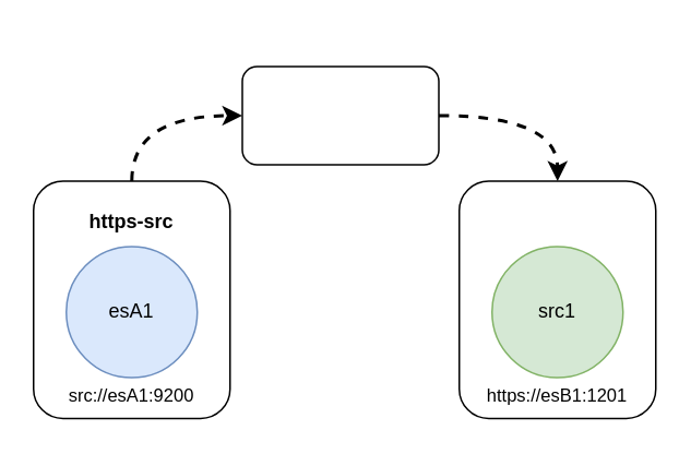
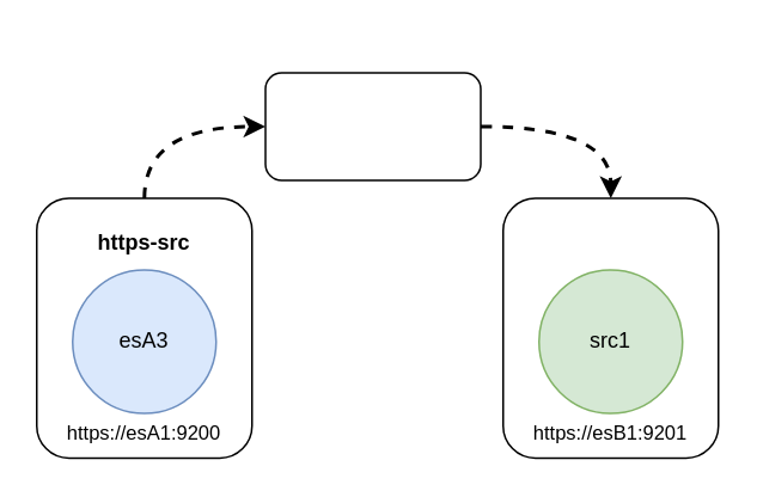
  <mxCell id="0" />
  <mxCell id="1" parent="0" />
  <mxCell id="2" style="edgeStyle=orthogonalEdgeStyle;rounded=0;orthogonalLoop=1;jettySize=auto;html=1;exitX=0.5;exitY=0;exitDx=0;exitDy=0;entryX=0;entryY=0.5;entryDx=0;entryDy=0;strokeWidth=2;curved=1;dashed=1;" parent="1" source="3" target="9" edge="1"><mxGeometry relative="1" as="geometry" /></mxCell>
  <mxCell id="3" value="" style="rounded=1;whiteSpace=wrap;html=1;" parent="1" vertex="1"><mxGeometry x="20" y="110" width="120" height="145" as="geometry" /></mxCell>
- <mxCell id="4" value="esA1" style="ellipse;whiteSpace=wrap;html=1;aspect=fixed;fillColor=#dae8fc;strokeColor=#6c8ebf;" parent="1" vertex="1"><mxGeometry x="40" y="150" width="80" height="80" as="geometry" /></mxCell>
+ <mxCell id="4" value="esA3" style="ellipse;whiteSpace=wrap;html=1;aspect=fixed;fillColor=#dae8fc;strokeColor=#6c8ebf;" parent="1" vertex="1"><mxGeometry x="40" y="150" width="80" height="80" as="geometry" /></mxCell>
  <mxCell id="5" value="https-src" style="text;html=1;strokeColor=none;fillColor=none;align=center;verticalAlign=middle;whiteSpace=wrap;rounded=0;fontStyle=1" parent="1" vertex="1"><mxGeometry x="20" y="120" width="120" height="30" as="geometry" /></mxCell>
  <mxCell id="6" value="" style="rounded=1;whiteSpace=wrap;html=1;" parent="1" vertex="1"><mxGeometry x="280" y="110" width="120" height="145" as="geometry" /></mxCell>
  <mxCell id="7" value="src1" style="ellipse;whiteSpace=wrap;html=1;aspect=fixed;fillColor=#d5e8d4;strokeColor=#82b366;" parent="1" vertex="1"><mxGeometry x="300" y="150" width="80" height="80" as="geometry" /></mxCell>
  <mxCell id="8" style="edgeStyle=orthogonalEdgeStyle;curved=1;rounded=0;orthogonalLoop=1;jettySize=auto;html=1;exitX=1;exitY=0.5;exitDx=0;exitDy=0;entryX=0.5;entryY=0;entryDx=0;entryDy=0;strokeWidth=2;dashed=1;" parent="1" source="9" target="6" edge="1"><mxGeometry relative="1" as="geometry" /></mxCell>
  <mxCell id="9" value="" style="rounded=1;whiteSpace=wrap;html=1;" parent="1" vertex="1"><mxGeometry x="147.5" y="40" width="120" height="60" as="geometry" /></mxCell>
  <mxCell id="10" value="" style="shape=image;verticalLabelPosition=bottom;labelBackgroundColor=default;verticalAlign=top;aspect=fixed;imageAspect=0;image=https://coralogix.com/wp-content/uploads/2017/07/Logstash_Large.png;" parent="1" vertex="1"><mxGeometry x="180" y="42.5" width="55" height="55" as="geometry" /></mxCell>
  <mxCell id="11" value="" style="shape=image;verticalLabelPosition=bottom;labelBackgroundColor=default;verticalAlign=top;aspect=fixed;imageAspect=0;image=https://cdn-icons-png.flaticon.com/512/5969/5969059.png;" parent="1" vertex="1"><mxGeometry x="250" y="20" width="30" height="30" as="geometry" /></mxCell>
- <mxCell id="12" value="&lt;font style=&quot;font-size: 11px;&quot;&gt;https://esB1:1201&lt;/font&gt;" style="text;html=1;strokeColor=none;fillColor=none;align=center;verticalAlign=middle;whiteSpace=wrap;rounded=0;" parent="1" vertex="1"><mxGeometry x="280" y="228" width="120" height="25" as="geometry" /></mxCell>
- <mxCell id="13" value="&lt;font style=&quot;font-size: 11px;&quot;&gt;src://esA1:9200&lt;/font&gt;" style="text;html=1;strokeColor=none;fillColor=none;align=center;verticalAlign=middle;whiteSpace=wrap;rounded=0;" parent="1" vertex="1"><mxGeometry x="20" y="228" width="120" height="25" as="geometry" /></mxCell>
+ <mxCell id="12" value="&lt;font style=&quot;font-size: 11px;&quot;&gt;https://esB1:9201&lt;/font&gt;" style="text;html=1;strokeColor=none;fillColor=none;align=center;verticalAlign=middle;whiteSpace=wrap;rounded=0;" parent="1" vertex="1"><mxGeometry x="280" y="228" width="120" height="25" as="geometry" /></mxCell>
+ <mxCell id="13" value="&lt;font style=&quot;font-size: 11px;&quot;&gt;https://esA1:9200&lt;/font&gt;" style="text;html=1;strokeColor=none;fillColor=none;align=center;verticalAlign=middle;whiteSpace=wrap;rounded=0;" parent="1" vertex="1"><mxGeometry x="20" y="228" width="120" height="25" as="geometry" /></mxCell>
